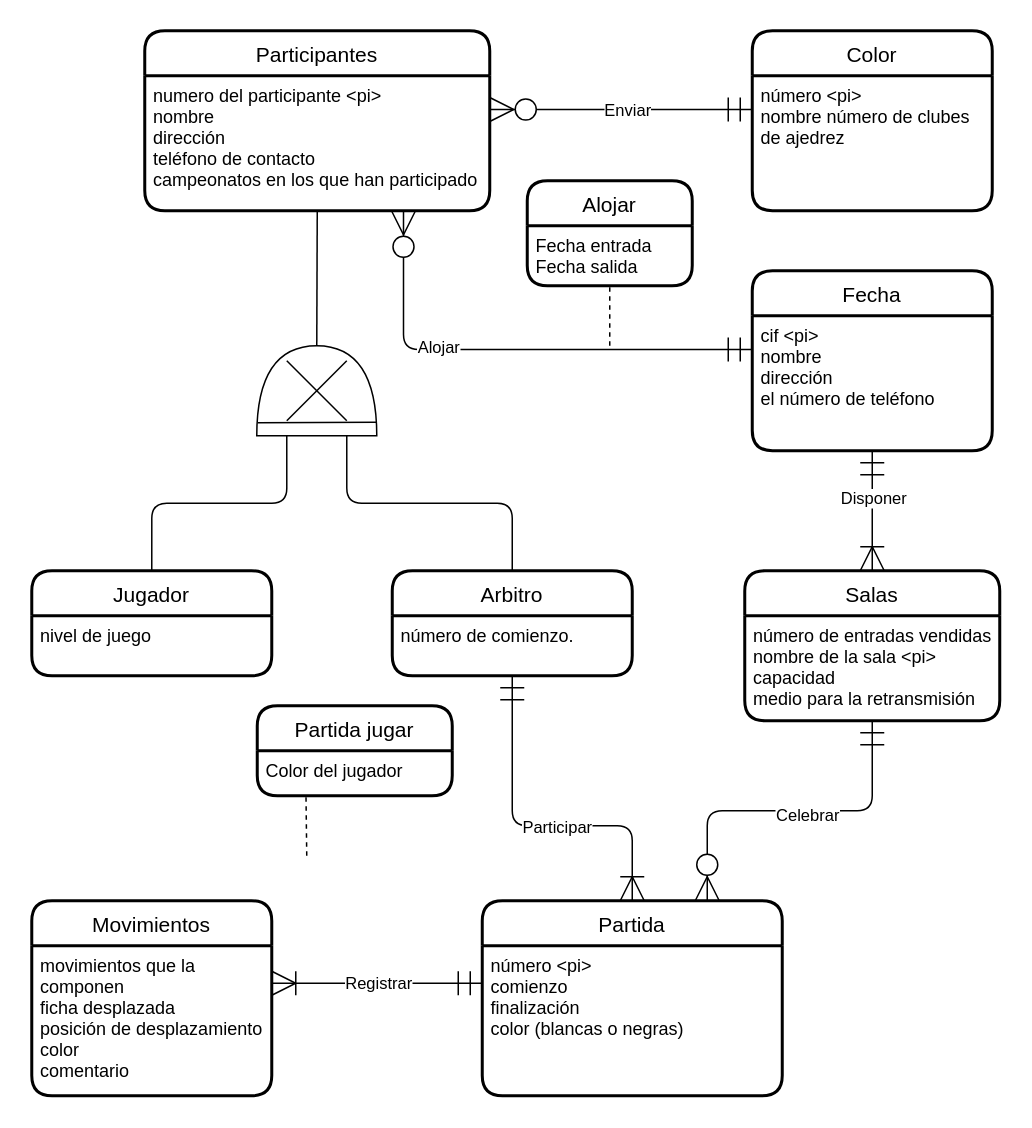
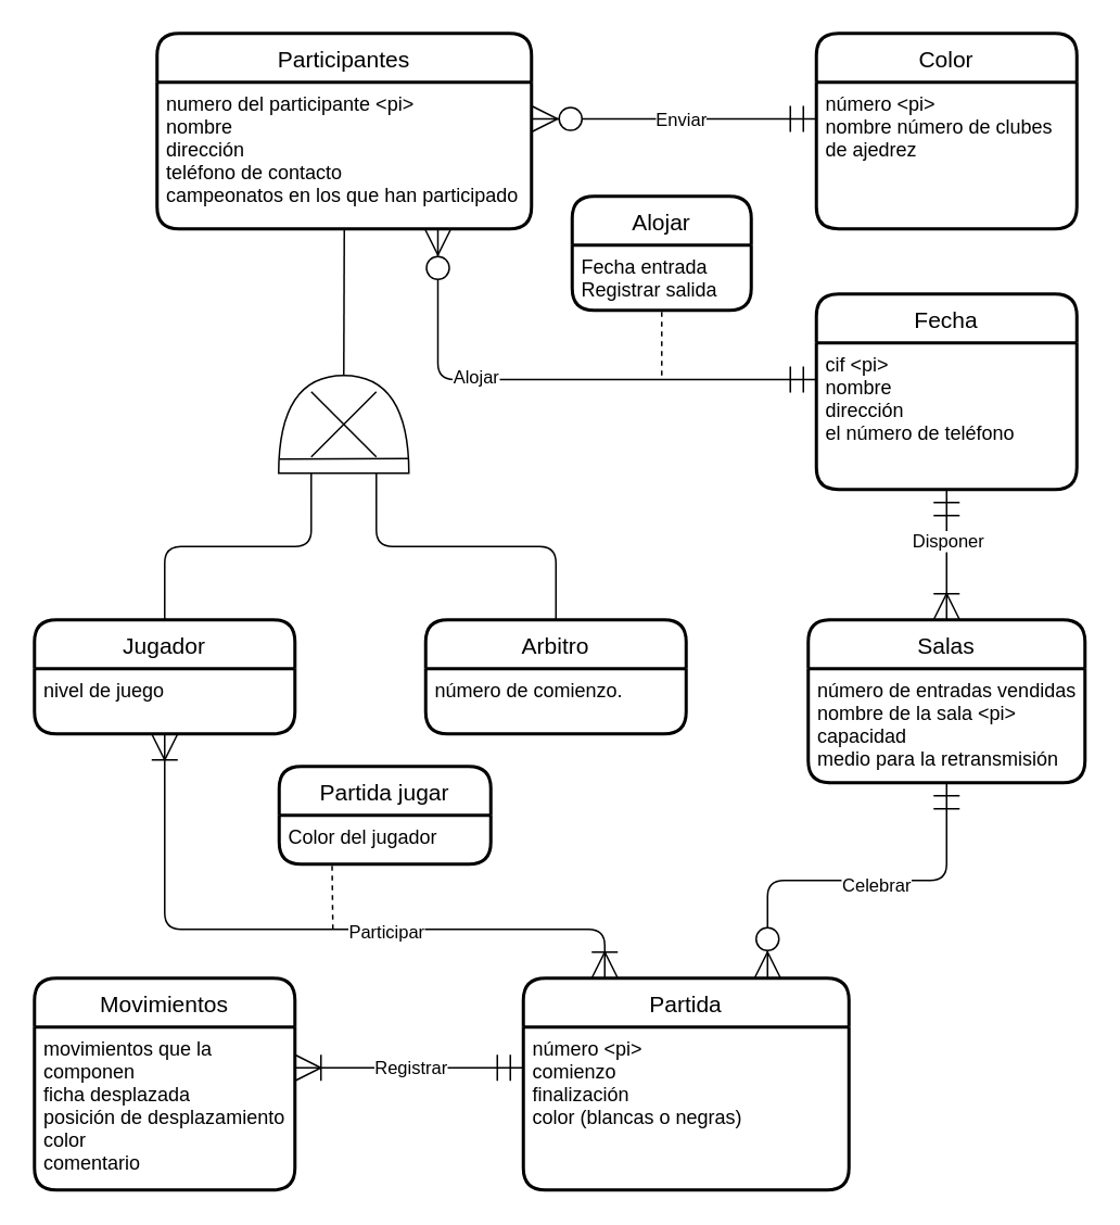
  <mxCell id="0" />
  <mxCell id="1" parent="0" />
  <mxCell id="2" value="Participantes" style="swimlane;childLayout=stackLayout;horizontal=1;startSize=30;horizontalStack=0;rounded=1;fontSize=14;fontStyle=0;strokeWidth=2;resizeParent=0;resizeLast=1;shadow=0;dashed=0;align=center;hachureGap=4;pointerEvents=0;" parent="1" vertex="1"><mxGeometry x="96" y="20" width="230" height="120" as="geometry" /></mxCell>
  <mxCell id="3" value="numero del participante &lt;pi&gt;&#10;nombre&#10;dirección&#10;teléfono de contacto&#10;campeonatos en los que han participado" style="align=left;strokeColor=none;fillColor=none;spacingLeft=4;fontSize=12;verticalAlign=top;resizable=0;rotatable=0;part=1;" parent="2" vertex="1"><mxGeometry y="30" width="230" height="90" as="geometry" /></mxCell>
  <mxCell id="4" value="" style="shape=or;whiteSpace=wrap;html=1;hachureGap=4;pointerEvents=0;rotation=-90;" parent="1" vertex="1"><mxGeometry x="180.68" y="220" width="60" height="80" as="geometry" /></mxCell>
  <mxCell id="5" value="" style="endArrow=none;html=1;startSize=14;endSize=14;sourcePerimeterSpacing=8;targetPerimeterSpacing=8;entryX=0.144;entryY=0.008;entryDx=0;entryDy=0;entryPerimeter=0;" parent="1" target="4" edge="1"><mxGeometry width="50" height="50" relative="1" as="geometry"><mxPoint x="250.68" y="281" as="sourcePoint" /><mxPoint x="410.68" y="230" as="targetPoint" /></mxGeometry></mxCell>
  <mxCell id="6" value="" style="endArrow=none;html=1;startSize=14;endSize=14;sourcePerimeterSpacing=8;targetPerimeterSpacing=8;entryX=0.5;entryY=1;entryDx=0;entryDy=0;exitX=1;exitY=0.5;exitDx=0;exitDy=0;exitPerimeter=0;" parent="1" source="4" target="3" edge="1"><mxGeometry width="50" height="50" relative="1" as="geometry"><mxPoint x="361" y="250" as="sourcePoint" /><mxPoint x="411" y="200" as="targetPoint" /></mxGeometry></mxCell>
  <mxCell id="7" value="" style="endArrow=none;html=1;startSize=14;endSize=14;sourcePerimeterSpacing=8;targetPerimeterSpacing=8;" parent="1" edge="1"><mxGeometry width="50" height="50" relative="1" as="geometry"><mxPoint x="190.68" y="280" as="sourcePoint" /><mxPoint x="230.68" y="240" as="targetPoint" /></mxGeometry></mxCell>
  <mxCell id="8" value="" style="endArrow=none;html=1;startSize=14;endSize=14;sourcePerimeterSpacing=8;targetPerimeterSpacing=8;" parent="1" edge="1"><mxGeometry width="50" height="50" relative="1" as="geometry"><mxPoint x="230.68" y="280" as="sourcePoint" /><mxPoint x="190.68" y="240" as="targetPoint" /></mxGeometry></mxCell>
  <mxCell id="9" value="Jugador" style="swimlane;childLayout=stackLayout;horizontal=1;startSize=30;horizontalStack=0;rounded=1;fontSize=14;fontStyle=0;strokeWidth=2;resizeParent=0;resizeLast=1;shadow=0;dashed=0;align=center;hachureGap=4;pointerEvents=0;" parent="1" vertex="1"><mxGeometry x="20.68" y="380" width="160" height="70" as="geometry" /></mxCell>
  <mxCell id="10" value="nivel de juego" style="align=left;strokeColor=none;fillColor=none;spacingLeft=4;fontSize=12;verticalAlign=top;resizable=0;rotatable=0;part=1;" parent="9" vertex="1"><mxGeometry y="30" width="160" height="40" as="geometry" /></mxCell>
  <mxCell id="11" value="Arbitro" style="swimlane;childLayout=stackLayout;horizontal=1;startSize=30;horizontalStack=0;rounded=1;fontSize=14;fontStyle=0;strokeWidth=2;resizeParent=0;resizeLast=1;shadow=0;dashed=0;align=center;hachureGap=4;pointerEvents=0;" parent="1" vertex="1"><mxGeometry x="261" y="380" width="160" height="70" as="geometry" /></mxCell>
  <mxCell id="12" value="número de comienzo." style="align=left;strokeColor=none;fillColor=none;spacingLeft=4;fontSize=12;verticalAlign=top;resizable=0;rotatable=0;part=1;" parent="11" vertex="1"><mxGeometry y="30" width="160" height="40" as="geometry" /></mxCell>
  <mxCell id="13" value="" style="endArrow=none;html=1;startSize=14;endSize=14;sourcePerimeterSpacing=8;targetPerimeterSpacing=8;entryX=0;entryY=0.25;entryDx=0;entryDy=0;entryPerimeter=0;exitX=0.5;exitY=0;exitDx=0;exitDy=0;edgeStyle=orthogonalEdgeStyle;" parent="1" source="9" target="4" edge="1"><mxGeometry width="50" height="50" relative="1" as="geometry"><mxPoint x="181" y="410" as="sourcePoint" /><mxPoint x="231" y="360" as="targetPoint" /></mxGeometry></mxCell>
  <mxCell id="14" value="" style="endArrow=none;html=1;startSize=14;endSize=14;sourcePerimeterSpacing=8;targetPerimeterSpacing=8;exitX=0.5;exitY=0;exitDx=0;exitDy=0;entryX=0;entryY=0.75;entryDx=0;entryDy=0;entryPerimeter=0;edgeStyle=orthogonalEdgeStyle;" parent="1" source="11" target="4" edge="1"><mxGeometry width="50" height="50" relative="1" as="geometry"><mxPoint x="181" y="410" as="sourcePoint" /><mxPoint x="231" y="360" as="targetPoint" /></mxGeometry></mxCell>
  <mxCell id="15" value="Color" style="swimlane;childLayout=stackLayout;horizontal=1;startSize=30;horizontalStack=0;rounded=1;fontSize=14;fontStyle=0;strokeWidth=2;resizeParent=0;resizeLast=1;shadow=0;dashed=0;align=center;hachureGap=4;pointerEvents=0;" parent="1" vertex="1"><mxGeometry x="501" y="20" width="160" height="120" as="geometry" /></mxCell>
  <mxCell id="16" value="número &lt;pi&gt; &#10;nombre número de clubes &#10;de ajedrez" style="align=left;strokeColor=none;fillColor=none;spacingLeft=4;fontSize=12;verticalAlign=top;resizable=0;rotatable=0;part=1;" parent="15" vertex="1"><mxGeometry y="30" width="160" height="90" as="geometry" /></mxCell>
  <mxCell id="17" value="Partida" style="swimlane;childLayout=stackLayout;horizontal=1;startSize=30;horizontalStack=0;rounded=1;fontSize=14;fontStyle=0;strokeWidth=2;resizeParent=0;resizeLast=1;shadow=0;dashed=0;align=center;hachureGap=4;pointerEvents=0;" parent="1" vertex="1"><mxGeometry x="321" y="600" width="200" height="130" as="geometry" /></mxCell>
  <mxCell id="18" value="número &lt;pi&gt;&#10;comienzo&#10;finalización&#10;color (blancas o negras)&#10;" style="align=left;strokeColor=none;fillColor=none;spacingLeft=4;fontSize=12;verticalAlign=top;resizable=0;rotatable=0;part=1;" parent="17" vertex="1"><mxGeometry y="30" width="200" height="100" as="geometry" /></mxCell>
  <mxCell id="19" value="Salas" style="swimlane;childLayout=stackLayout;horizontal=1;startSize=30;horizontalStack=0;rounded=1;fontSize=14;fontStyle=0;strokeWidth=2;resizeParent=0;resizeLast=1;shadow=0;dashed=0;align=center;hachureGap=4;pointerEvents=0;" parent="1" vertex="1"><mxGeometry x="496" y="380" width="170" height="100" as="geometry" /></mxCell>
  <mxCell id="20" value="número de entradas vendidas &#10;nombre de la sala &lt;pi&gt;&#10;capacidad &#10;medio para la retransmisión " style="align=left;strokeColor=none;fillColor=none;spacingLeft=4;fontSize=12;verticalAlign=top;resizable=0;rotatable=0;part=1;" parent="19" vertex="1"><mxGeometry y="30" width="170" height="70" as="geometry" /></mxCell>
  <mxCell id="21" value="Fecha" style="swimlane;childLayout=stackLayout;horizontal=1;startSize=30;horizontalStack=0;rounded=1;fontSize=14;fontStyle=0;strokeWidth=2;resizeParent=0;resizeLast=1;shadow=0;dashed=0;align=center;hachureGap=4;pointerEvents=0;" parent="1" vertex="1"><mxGeometry x="501" y="180" width="160" height="120" as="geometry" /></mxCell>
  <mxCell id="22" value="cif &lt;pi&gt;&#10;nombre &#10;dirección&#10;el número de teléfono " style="align=left;strokeColor=none;fillColor=none;spacingLeft=4;fontSize=12;verticalAlign=top;resizable=0;rotatable=0;part=1;" parent="21" vertex="1"><mxGeometry y="30" width="160" height="90" as="geometry" /></mxCell>
  <mxCell id="23" value="" style="edgeStyle=orthogonalEdgeStyle;fontSize=12;html=1;endArrow=ERzeroToMany;startArrow=ERmandOne;startSize=14;endSize=14;sourcePerimeterSpacing=8;targetPerimeterSpacing=8;exitX=0.5;exitY=1;exitDx=0;exitDy=0;entryX=0.75;entryY=0;entryDx=0;entryDy=0;" edge="1" parent="1" source="20" target="17"><mxGeometry width="100" height="100" relative="1" as="geometry"><mxPoint x="331" y="760" as="sourcePoint" /><mxPoint x="431" y="660" as="targetPoint" /></mxGeometry></mxCell>
  <mxCell id="24" value="Celebrar" style="edgeLabel;html=1;align=center;verticalAlign=middle;resizable=0;points=[];" vertex="1" connectable="0" parent="23"><mxGeometry x="-0.094" y="2" relative="1" as="geometry"><mxPoint as="offset" /></mxGeometry></mxCell>
  <mxCell id="25" value="" style="edgeStyle=orthogonalEdgeStyle;fontSize=12;html=1;endArrow=ERoneToMany;startArrow=ERmandOne;startSize=14;endSize=14;sourcePerimeterSpacing=8;targetPerimeterSpacing=8;exitX=0.5;exitY=1;exitDx=0;exitDy=0;entryX=0.5;entryY=0;entryDx=0;entryDy=0;" edge="1" parent="1" source="22" target="19"><mxGeometry width="100" height="100" relative="1" as="geometry"><mxPoint x="331" y="680" as="sourcePoint" /><mxPoint x="431" y="580" as="targetPoint" /></mxGeometry></mxCell>
  <mxCell id="26" value="Disponer" style="edgeLabel;html=1;align=center;verticalAlign=middle;resizable=0;points=[];" vertex="1" connectable="0" parent="25"><mxGeometry x="0.236" y="-2" relative="1" as="geometry"><mxPoint x="2" y="-18" as="offset" /></mxGeometry></mxCell>
  <mxCell id="27" value="" style="edgeStyle=entityRelationEdgeStyle;fontSize=12;html=1;endArrow=ERzeroToMany;startArrow=ERmandOne;startSize=14;endSize=14;sourcePerimeterSpacing=8;targetPerimeterSpacing=8;entryX=1;entryY=0.25;entryDx=0;entryDy=0;exitX=0;exitY=0.25;exitDx=0;exitDy=0;" edge="1" parent="1" source="16" target="3"><mxGeometry width="100" height="100" relative="1" as="geometry"><mxPoint x="331" y="170" as="sourcePoint" /><mxPoint x="431" y="70" as="targetPoint" /></mxGeometry></mxCell>
  <mxCell id="28" value="Enviar" style="edgeLabel;html=1;align=center;verticalAlign=middle;resizable=0;points=[];" vertex="1" connectable="0" parent="27"><mxGeometry x="-0.044" y="-1" relative="1" as="geometry"><mxPoint y="1" as="offset" /></mxGeometry></mxCell>
  <mxCell id="29" value="" style="edgeStyle=orthogonalEdgeStyle;fontSize=12;html=1;endArrow=ERzeroToMany;startArrow=ERmandOne;startSize=14;endSize=14;sourcePerimeterSpacing=8;targetPerimeterSpacing=8;entryX=0.75;entryY=1;entryDx=0;entryDy=0;exitX=0;exitY=0.25;exitDx=0;exitDy=0;" edge="1" parent="1" source="22" target="3"><mxGeometry width="100" height="100" relative="1" as="geometry"><mxPoint x="261" y="260" as="sourcePoint" /><mxPoint x="361" y="160" as="targetPoint" /></mxGeometry></mxCell>
  <mxCell id="30" value="Alojar" style="edgeLabel;html=1;align=center;verticalAlign=middle;resizable=0;points=[];" vertex="1" connectable="0" parent="29"><mxGeometry x="-0.417" y="4" relative="1" as="geometry"><mxPoint x="-115" y="-6" as="offset" /></mxGeometry></mxCell>
  <mxCell id="31" value="Movimientos" style="swimlane;childLayout=stackLayout;horizontal=1;startSize=30;horizontalStack=0;rounded=1;fontSize=14;fontStyle=0;strokeWidth=2;resizeParent=0;resizeLast=1;shadow=0;dashed=0;align=center;hachureGap=4;pointerEvents=0;" vertex="1" parent="1"><mxGeometry x="20.68" y="600" width="160" height="130" as="geometry" /></mxCell>
  <mxCell id="32" value="movimientos que la&#10;componen&#10;ficha desplazada&#10;posición de desplazamiento&#10;color&#10;comentario" style="align=left;strokeColor=none;fillColor=none;spacingLeft=4;fontSize=12;verticalAlign=top;resizable=0;rotatable=0;part=1;" vertex="1" parent="31"><mxGeometry y="30" width="160" height="100" as="geometry" /></mxCell>
  <mxCell id="33" value="" style="edgeStyle=entityRelationEdgeStyle;fontSize=12;html=1;endArrow=ERoneToMany;startArrow=ERmandOne;startSize=14;endSize=14;sourcePerimeterSpacing=8;targetPerimeterSpacing=8;exitX=0;exitY=0.25;exitDx=0;exitDy=0;entryX=1;entryY=0.25;entryDx=0;entryDy=0;startFill=0;" edge="1" parent="1" source="18" target="32"><mxGeometry width="100" height="100" relative="1" as="geometry"><mxPoint x="271" y="730" as="sourcePoint" /><mxPoint x="223" y="670" as="targetPoint" /></mxGeometry></mxCell>
  <mxCell id="34" value="Registrar" style="edgeLabel;html=1;align=center;verticalAlign=middle;resizable=0;points=[];" vertex="1" connectable="0" parent="33"><mxGeometry x="-0.005" y="-1" relative="1" as="geometry"><mxPoint as="offset" /></mxGeometry></mxCell>
- <mxCell id="37" value="" style="edgeStyle=orthogonalEdgeStyle;fontSize=12;html=1;endArrow=ERoneToMany;startArrow=ERmandOne;startSize=14;endSize=14;sourcePerimeterSpacing=8;targetPerimeterSpacing=8;entryX=0.5;entryY=0;entryDx=0;entryDy=0;exitX=0.5;exitY=1;exitDx=0;exitDy=0;" edge="1" parent="1" source="12" target="17"><mxGeometry width="100" height="100" relative="1" as="geometry"><mxPoint x="271" y="580" as="sourcePoint" /><mxPoint x="371" y="480" as="targetPoint" /><Array as="points"><mxPoint x="341" y="550" /><mxPoint x="421" y="550" /></Array></mxGeometry></mxCell>
- <mxCell id="38" value="Participar" style="edgeLabel;html=1;align=center;verticalAlign=middle;resizable=0;points=[];" vertex="1" connectable="0" parent="37"><mxGeometry x="0.121" relative="1" as="geometry"><mxPoint as="offset" /></mxGeometry></mxCell>
+ <mxCell id="35" value="" style="edgeStyle=orthogonalEdgeStyle;fontSize=12;html=1;endArrow=ERoneToMany;startArrow=ERoneToMany;startSize=14;endSize=14;sourcePerimeterSpacing=8;targetPerimeterSpacing=8;entryX=0.5;entryY=1;entryDx=0;entryDy=0;exitX=0.25;exitY=0;exitDx=0;exitDy=0;" edge="1" parent="1" source="17" target="10"><mxGeometry width="100" height="100" relative="1" as="geometry"><mxPoint x="271" y="580" as="sourcePoint" /><mxPoint x="371" y="480" as="targetPoint" /><Array as="points"><mxPoint x="371" y="570" /><mxPoint x="101" y="570" /></Array></mxGeometry></mxCell>
+ <mxCell id="36" value="Participar" style="edgeLabel;html=1;align=center;verticalAlign=middle;resizable=0;points=[];" vertex="1" connectable="0" parent="35"><mxGeometry x="-0.216" y="1" relative="1" as="geometry"><mxPoint as="offset" /></mxGeometry></mxCell>
  <mxCell id="39" value="Partida jugar" style="swimlane;childLayout=stackLayout;horizontal=1;startSize=30;horizontalStack=0;rounded=1;fontSize=14;fontStyle=0;strokeWidth=2;resizeParent=0;resizeLast=1;shadow=0;dashed=0;align=center;hachureGap=4;pointerEvents=0;" vertex="1" parent="1"><mxGeometry x="171" y="470" width="130" height="60" as="geometry" /></mxCell>
  <mxCell id="40" value="Color del jugador" style="align=left;strokeColor=none;fillColor=none;spacingLeft=4;fontSize=12;verticalAlign=top;resizable=0;rotatable=0;part=1;" vertex="1" parent="39"><mxGeometry y="30" width="130" height="30" as="geometry" /></mxCell>
  <mxCell id="41" value="" style="endArrow=none;dashed=1;html=1;startSize=14;endSize=14;sourcePerimeterSpacing=8;targetPerimeterSpacing=8;entryX=0.25;entryY=1;entryDx=0;entryDy=0;" edge="1" parent="1" target="40"><mxGeometry width="50" height="50" relative="1" as="geometry"><mxPoint x="204" y="570" as="sourcePoint" /><mxPoint x="341" y="510" as="targetPoint" /></mxGeometry></mxCell>
  <mxCell id="42" value="Alojar" style="swimlane;childLayout=stackLayout;horizontal=1;startSize=30;horizontalStack=0;rounded=1;fontSize=14;fontStyle=0;strokeWidth=2;resizeParent=0;resizeLast=1;shadow=0;dashed=0;align=center;hachureGap=4;pointerEvents=0;" vertex="1" parent="1"><mxGeometry x="351" y="120" width="110" height="70" as="geometry" /></mxCell>
- <mxCell id="43" value="Fecha entrada &#10;Fecha salida" style="align=left;strokeColor=none;fillColor=none;spacingLeft=4;fontSize=12;verticalAlign=top;resizable=0;rotatable=0;part=1;" vertex="1" parent="42"><mxGeometry y="30" width="110" height="40" as="geometry" /></mxCell>
+ <mxCell id="43" value="Fecha entrada &#10;Registrar salida" style="align=left;strokeColor=none;fillColor=none;spacingLeft=4;fontSize=12;verticalAlign=top;resizable=0;rotatable=0;part=1;" vertex="1" parent="42"><mxGeometry y="30" width="110" height="40" as="geometry" /></mxCell>
  <mxCell id="44" value="" style="endArrow=none;dashed=1;html=1;startSize=14;endSize=14;sourcePerimeterSpacing=8;targetPerimeterSpacing=8;entryX=0.5;entryY=1;entryDx=0;entryDy=0;" edge="1" parent="1" target="43"><mxGeometry width="50" height="50" relative="1" as="geometry"><mxPoint x="406" y="230" as="sourcePoint" /><mxPoint x="341" y="220" as="targetPoint" /></mxGeometry></mxCell>
